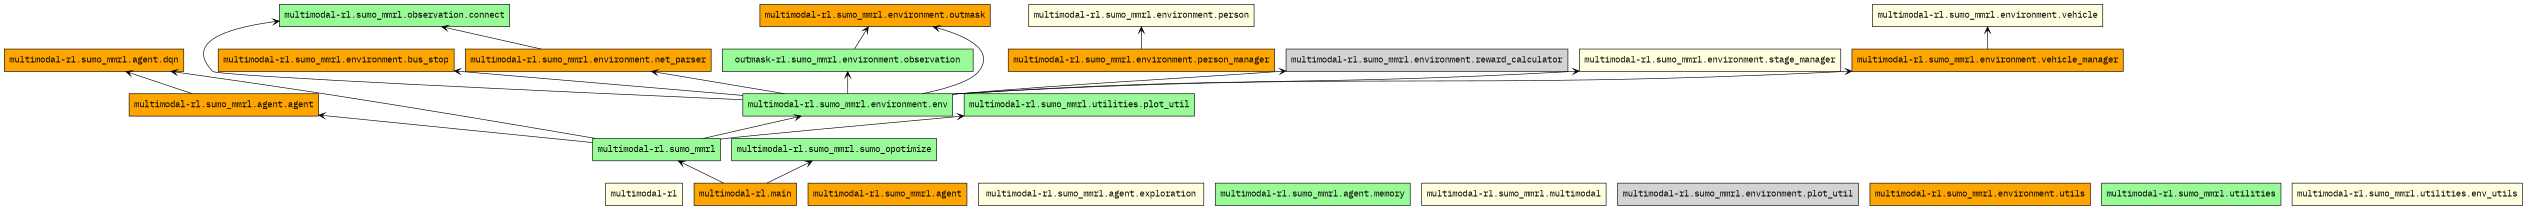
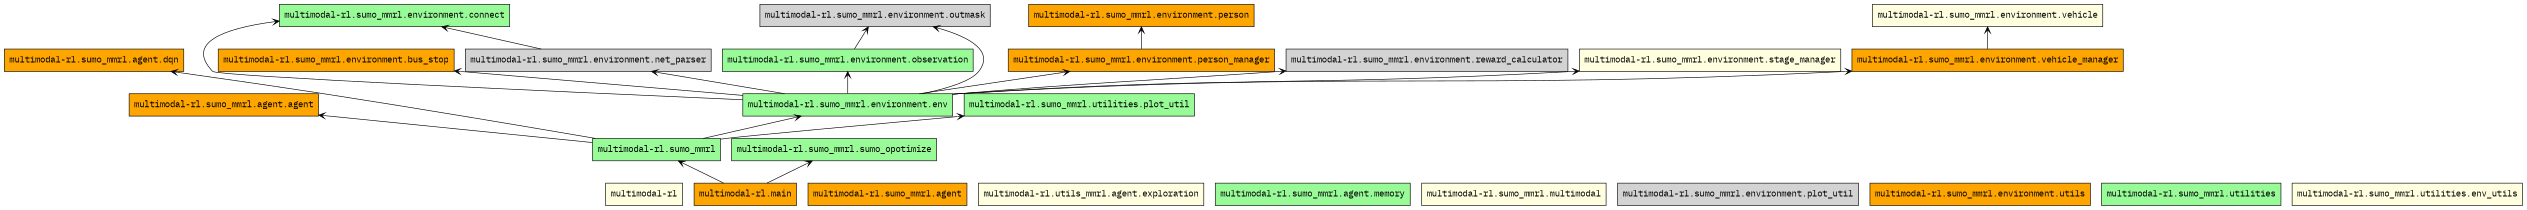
  digraph {
    fontname="IBM Plex Mono"
    rankdir=BT
    node [color=black fillcolor=orange fontname="IBM Plex Mono" shape=box style="solid,filled"]
    edge [arrowhead=open arrowtail=none fontname="IBM Plex Mono"]
    n1 [fillcolor=lightyellow label="multimodal-rl"]
    n2 [label="multimodal-rl.main"]
    n3 [fillcolor=palegreen label="multimodal-rl.sumo_mmrl"]
    n4 [fillcolor=palegreen label="multimodal-rl.sumo_mmrl.sumo_opotimize"]
    n5 [label="multimodal-rl.sumo_mmrl.agent.agent"]
    n6 [label="multimodal-rl.sumo_mmrl.agent.dqn"]
    n7 [fillcolor=palegreen label="multimodal-rl.sumo_mmrl.environment.env"]
    n8 [fillcolor=palegreen label="multimodal-rl.sumo_mmrl.utilities.plot_util"]
-   n9 [fillcolor=palegreen label="multimodal-rl.sumo_mmrl.observation.connect"]
+   n9 [fillcolor=palegreen label="multimodal-rl.sumo_mmrl.environment.connect"]
    n10 [label="multimodal-rl.sumo_mmrl.environment.bus_stop"]
-   n11 [label="multimodal-rl.sumo_mmrl.environment.net_parser"]
-   n12 [fillcolor=palegreen label="outmask-rl.sumo_mmrl.environment.observation"]
-   n13 [label="multimodal-rl.sumo_mmrl.environment.outmask"]
+   n11 [fillcolor=lightgrey label="multimodal-rl.sumo_mmrl.environment.net_parser"]
+   n12 [fillcolor=palegreen label="multimodal-rl.sumo_mmrl.environment.observation"]
+   n13 [fillcolor=lightgrey label="multimodal-rl.sumo_mmrl.environment.outmask"]
    n14 [label="multimodal-rl.sumo_mmrl.environment.person_manager"]
    n15 [fillcolor=lightgrey label="multimodal-rl.sumo_mmrl.environment.reward_calculator"]
    n16 [fillcolor=lightyellow label="multimodal-rl.sumo_mmrl.environment.stage_manager"]
    n17 [label="multimodal-rl.sumo_mmrl.environment.vehicle_manager"]
    n18 [label="multimodal-rl.sumo_mmrl.agent"]
-   n19 [fillcolor=lightyellow label="multimodal-rl.sumo_mmrl.agent.exploration"]
+   n19 [fillcolor=lightyellow label="multimodal-rl.utils_mmrl.agent.exploration"]
    n20 [fillcolor=palegreen label="multimodal-rl.sumo_mmrl.agent.memory"]
    n21 [fillcolor=lightyellow label="multimodal-rl.sumo_mmrl.multimodal"]
-   n22 [fillcolor=lightyellow label="multimodal-rl.sumo_mmrl.environment.person"]
+   n22 [label="multimodal-rl.sumo_mmrl.environment.person"]
    n23 [fillcolor=lightyellow label="multimodal-rl.sumo_mmrl.environment.vehicle"]
    n24 [fillcolor=lightgrey label="multimodal-rl.sumo_mmrl.environment.plot_util"]
    n25 [label="multimodal-rl.sumo_mmrl.environment.utils"]
    n26 [fillcolor=palegreen label="multimodal-rl.sumo_mmrl.utilities"]
    n27 [fillcolor=lightyellow label="multimodal-rl.sumo_mmrl.utilities.env_utils"]
    n2 -> n3
    n2 -> n4
    n3 -> n5
    n3 -> n6
    n3 -> n7
    n3 -> n8
-   n5 -> n6
    n7 -> n9
    n7 -> n10
    n7 -> n11
    n7 -> n12
    n7 -> n13
+   n7 -> n14
    n7 -> n15
    n7 -> n16
    n7 -> n17
    n11 -> n9
    n12 -> n13
    n14 -> n22
    n17 -> n23
  }
